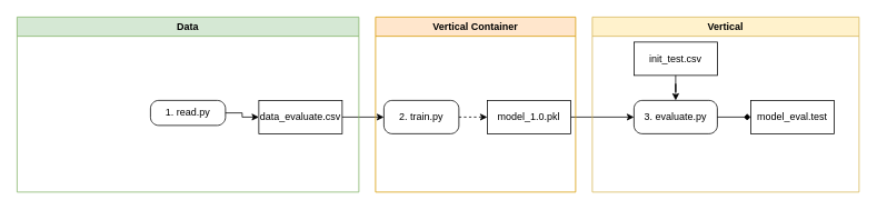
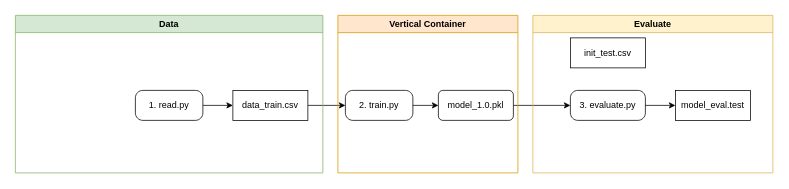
  <mxCell id="0" />
  <mxCell id="1" parent="0" />
  <mxCell id="2" style="edgeStyle=orthogonalEdgeStyle;rounded=0;orthogonalLoop=1;jettySize=auto;html=1;exitX=1;exitY=0.5;exitDx=0;exitDy=0;" edge="1" parent="1" source="6" target="10"><mxGeometry relative="1" as="geometry" /></mxCell>
  <mxCell id="3" style="edgeStyle=orthogonalEdgeStyle;rounded=0;orthogonalLoop=1;jettySize=auto;html=1;exitX=1;exitY=0.5;exitDx=0;exitDy=0;entryX=0;entryY=0.5;entryDx=0;entryDy=0;entryPerimeter=0;" edge="1" parent="1" source="11" target="15"><mxGeometry relative="1" as="geometry" /></mxCell>
  <mxCell id="4" value="Data" style="swimlane;fillColor=#d5e8d4;strokeColor=#82b366;" vertex="1" parent="1"><mxGeometry x="20" y="20" width="410" height="210" as="geometry"><mxRectangle x="70" y="240" width="130" height="23" as="alternateBounds" /></mxGeometry></mxCell>
- <mxCell id="5" value="1. read.py" style="points=[[0.25,0,0],[0.5,0,0],[0.75,0,0],[1,0.25,0],[1,0.5,0],[1,0.75,0],[0.75,1,0],[0.5,1,0],[0.25,1,0],[0,0.75,0],[0,0.5,0],[0,0.25,0]];shape=mxgraph.bpmn.task;whiteSpace=wrap;rectStyle=rounded;size=10;taskMarker=abstract;" vertex="1" parent="4"><mxGeometry x="160" y="100" width="90" height="30" as="geometry" /></mxCell>
- <mxCell id="6" value="data_evaluate.csv" style="whiteSpace=wrap;html=1;align=center;" vertex="1" parent="4"><mxGeometry x="290" y="100" width="100" height="40" as="geometry" /></mxCell>
+ <mxCell id="5" value="1. read.py" style="points=[[0.25,0,0],[0.5,0,0],[0.75,0,0],[1,0.25,0],[1,0.5,0],[1,0.75,0],[0.75,1,0],[0.5,1,0],[0.25,1,0],[0,0.75,0],[0,0.5,0],[0,0.25,0]];shape=mxgraph.bpmn.task;whiteSpace=wrap;rectStyle=rounded;size=10;taskMarker=abstract;" vertex="1" parent="4"><mxGeometry x="160" y="100" width="90" height="40" as="geometry" /></mxCell>
+ <mxCell id="6" value="data_train.csv" style="whiteSpace=wrap;html=1;align=center;" vertex="1" parent="4"><mxGeometry x="290" y="100" width="100" height="40" as="geometry" /></mxCell>
  <mxCell id="7" style="edgeStyle=orthogonalEdgeStyle;rounded=0;orthogonalLoop=1;jettySize=auto;html=1;exitX=1;exitY=0.5;exitDx=0;exitDy=0;exitPerimeter=0;entryX=0;entryY=0.5;entryDx=0;entryDy=0;" edge="1" parent="4" source="5" target="6"><mxGeometry relative="1" as="geometry" /></mxCell>
  <mxCell id="8" style="edgeStyle=orthogonalEdgeStyle;rounded=0;orthogonalLoop=1;jettySize=auto;html=1;exitX=0.5;exitY=1;exitDx=0;exitDy=0;" edge="1" parent="4" source="6" target="6"><mxGeometry relative="1" as="geometry" /></mxCell>
  <mxCell id="9" value="Vertical Container" style="swimlane;fillColor=#ffe6cc;strokeColor=#d79b00;" vertex="1" parent="1"><mxGeometry x="450" y="20" width="240" height="210" as="geometry"><mxRectangle x="500" y="240" width="130" height="23" as="alternateBounds" /></mxGeometry></mxCell>
  <mxCell id="10" value="2. train.py" style="points=[[0.25,0,0],[0.5,0,0],[0.75,0,0],[1,0.25,0],[1,0.5,0],[1,0.75,0],[0.75,1,0],[0.5,1,0],[0.25,1,0],[0,0.75,0],[0,0.5,0],[0,0.25,0]];shape=mxgraph.bpmn.task;whiteSpace=wrap;rectStyle=rounded;size=10;taskMarker=abstract;" vertex="1" parent="9"><mxGeometry x="10" y="100" width="90" height="40" as="geometry" /></mxCell>
- <mxCell id="11" value="model_1.0.pkl" style="whiteSpace=wrap;html=1;align=center;" vertex="1" parent="9"><mxGeometry x="134" y="100" width="100" height="40" as="geometry" /></mxCell>
- <mxCell id="12" style="edgeStyle=orthogonalEdgeStyle;rounded=0;orthogonalLoop=1;jettySize=auto;html=1;exitX=1;exitY=0.5;exitDx=0;exitDy=0;exitPerimeter=0;entryX=0;entryY=0.5;entryDx=0;entryDy=0;dashed=1;" edge="1" parent="9" source="10" target="11"><mxGeometry relative="1" as="geometry" /></mxCell>
- <mxCell id="13" value="Vertical" style="swimlane;fillColor=#fff2cc;strokeColor=#d6b656;" vertex="1" parent="1"><mxGeometry x="710" y="20" width="320" height="210" as="geometry"><mxRectangle x="760" y="240" width="80" height="23" as="alternateBounds" /></mxGeometry></mxCell>
+ <mxCell id="11" value="model_1.0.pkl" style="whiteSpace=wrap;html=1;align=center;rounded=1;" vertex="1" parent="9"><mxGeometry x="134" y="100" width="100" height="40" as="geometry" /></mxCell>
+ <mxCell id="12" style="edgeStyle=orthogonalEdgeStyle;rounded=0;orthogonalLoop=1;jettySize=auto;html=1;exitX=1;exitY=0.5;exitDx=0;exitDy=0;exitPerimeter=0;entryX=0;entryY=0.5;entryDx=0;entryDy=0;" edge="1" parent="9" source="10" target="11"><mxGeometry relative="1" as="geometry" /></mxCell>
+ <mxCell id="13" value="Evaluate" style="swimlane;fillColor=#fff2cc;strokeColor=#d6b656;" vertex="1" parent="1"><mxGeometry x="710" y="20" width="320" height="210" as="geometry"><mxRectangle x="760" y="240" width="80" height="23" as="alternateBounds" /></mxGeometry></mxCell>
  <mxCell id="14" value="init_test.csv" style="whiteSpace=wrap;html=1;align=center;" vertex="1" parent="13"><mxGeometry x="50" y="30" width="100" height="40" as="geometry" /></mxCell>
  <mxCell id="15" value="3. evaluate.py" style="points=[[0.25,0,0],[0.5,0,0],[0.75,0,0],[1,0.25,0],[1,0.5,0],[1,0.75,0],[0.75,1,0],[0.5,1,0],[0.25,1,0],[0,0.75,0],[0,0.5,0],[0,0.25,0]];shape=mxgraph.bpmn.task;whiteSpace=wrap;rectStyle=rounded;size=10;taskMarker=abstract;" vertex="1" parent="13"><mxGeometry x="50" y="100" width="100" height="40" as="geometry" /></mxCell>
- <mxCell id="16" style="edgeStyle=orthogonalEdgeStyle;rounded=0;orthogonalLoop=1;jettySize=auto;html=1;entryX=0.5;entryY=0;entryDx=0;entryDy=0;entryPerimeter=0;" edge="1" parent="13" source="14" target="15"><mxGeometry relative="1" as="geometry" /></mxCell>
  <mxCell id="17" value="model_eval.test" style="whiteSpace=wrap;html=1;align=center;" vertex="1" parent="13"><mxGeometry x="190" y="100" width="100" height="40" as="geometry" /></mxCell>
- <mxCell id="18" style="edgeStyle=orthogonalEdgeStyle;rounded=0;orthogonalLoop=1;jettySize=auto;html=1;exitX=1;exitY=0.5;exitDx=0;exitDy=0;exitPerimeter=0;entryX=0;entryY=0.5;entryDx=0;entryDy=0;endArrow=diamond;" edge="1" parent="13" source="15" target="17"><mxGeometry relative="1" as="geometry" /></mxCell>
+ <mxCell id="18" style="edgeStyle=orthogonalEdgeStyle;rounded=0;orthogonalLoop=1;jettySize=auto;html=1;exitX=1;exitY=0.5;exitDx=0;exitDy=0;exitPerimeter=0;entryX=0;entryY=0.5;entryDx=0;entryDy=0;" edge="1" parent="13" source="15" target="17"><mxGeometry relative="1" as="geometry" /></mxCell>
